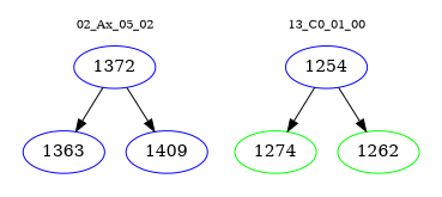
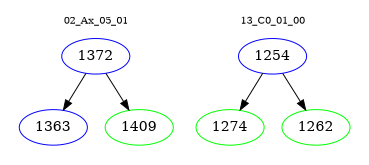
  digraph {
    node [color=blue]
    edge [color=black]
    n1 [label=1372]
    n2 [label=1363]
-   n3 [label=1409]
+   n3 [color=green label=1409]
    n4 [label=1254]
    n5 [color=green label=1274]
    n6 [color=green label=1262]
    subgraph cluster_1 {
      color=white
      fontsize=10
-     label="02_Ax_05_02"
+     label="02_Ax_05_01"
      n1
      n2
      n3
    }
    subgraph cluster_2 {
      color=white
      fontsize=10
      label="13_C0_01_00"
      n4
      n5
      n6
    }
    n1 -> n2
    n1 -> n3
    n4 -> n5
    n4 -> n6
  }
